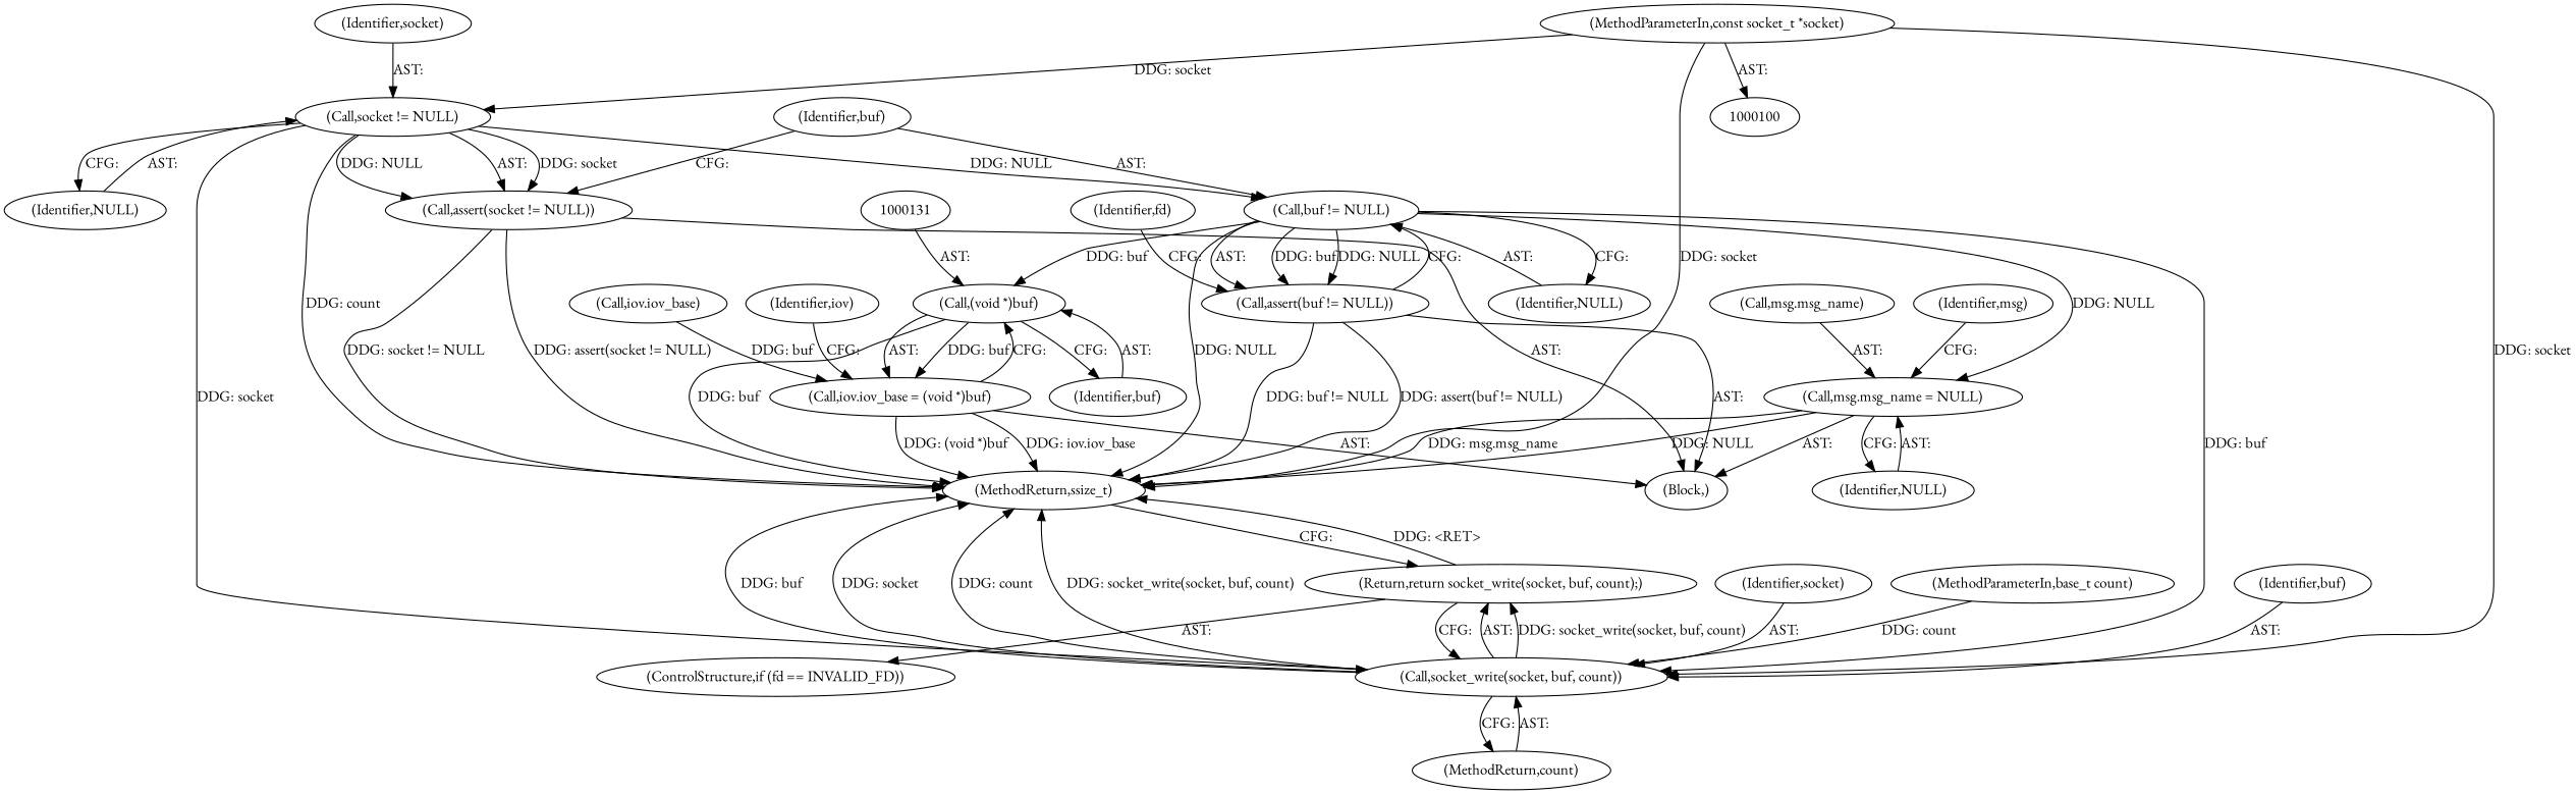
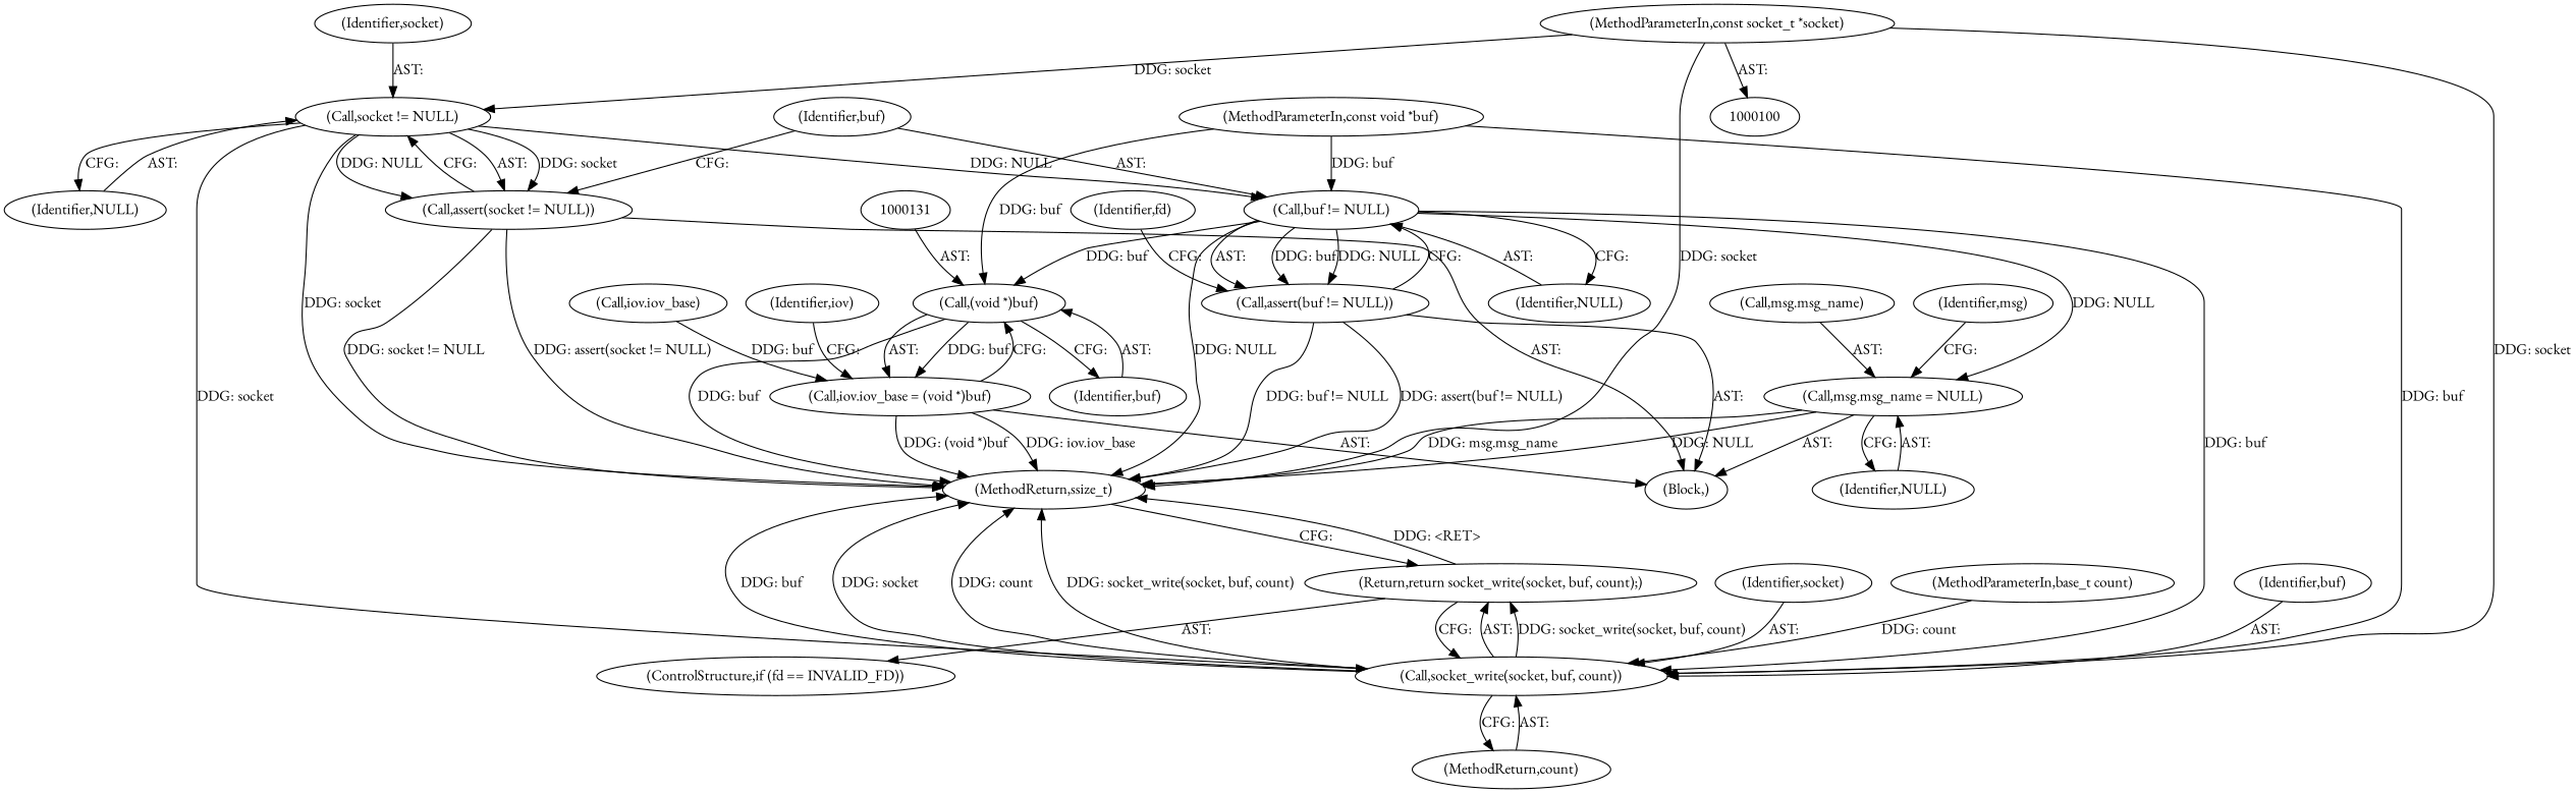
  digraph {
    fontname="EB Garamond"
    node [fontname="EB Garamond"]
    edge [fontname="EB Garamond"]
    n1 [label="(Call,socket != NULL)"]
    n2 [label="(Call,assert(socket != NULL))"]
    n3 [label="(Call,buf != NULL)"]
    n4 [label="(Call,socket_write(socket, buf, count))"]
    n5 [label="(MethodReturn,ssize_t)"]
    n6 [label="(Identifier,NULL)"]
    n7 [label="(Block,)"]
    n8 [label="(Call,assert(buf != NULL))"]
    n9 [label="(Call,(void *)buf)"]
    n10 [label="(Call,msg.msg_name = NULL)"]
    n11 [label="(Identifier,NULL)"]
    n12 [label="(Return,return socket_write(socket, buf, count);)"]
    n13 [label="(MethodReturn,count)"]
    n14 [label="(MethodParameterIn,const socket_t *socket)"]
    1000100
    n16 [label="(Call,iov.iov_base = (void *)buf)"]
    n17 [label="(Identifier,buf)"]
    n18 [label="(Identifier,NULL)"]
    n19 [label="(ControlStructure,if (fd == INVALID_FD))"]
    n20 [label="(Call,msg.msg_name)"]
    n21 [label="(Identifier,socket)"]
    n22 [label="(Identifier,msg)"]
    n23 [label="(MethodParameterIn,base_t count)"]
    n24 [label="(Identifier,socket)"]
+   n25 [label="(MethodParameterIn,const void *buf)"]
    n26 [label="(Identifier,iov)"]
    n27 [label="(Identifier,fd)"]
    n28 [label="(Call,iov.iov_base)"]
    n29 [label="(Identifier,buf)"]
    n30 [label="(Identifier,buf)"]
    1000131
    n1 -> n2 [label="AST: "]
    n1 -> n2 [label="DDG: socket"]
    n1 -> n2 [label="DDG: NULL"]
    n1 -> n3 [label="DDG: NULL"]
    n1 -> n4 [label="DDG: socket"]
-   n1 -> n5 [label="DDG: count"]
+   n1 -> n5 [label="DDG: socket"]
    n1 -> n6 [label="CFG: "]
+   n2 -> n1 [label="CFG: "]
    n2 -> n5 [label="DDG: socket != NULL"]
    n2 -> n5 [label="DDG: assert(socket != NULL)"]
    n2 -> n7 [label="AST: "]
    n3 -> n4 [label="DDG: buf"]
    n3 -> n5 [label="DDG: NULL"]
    n3 -> n8 [label="AST: "]
    n3 -> n8 [label="DDG: buf"]
    n3 -> n8 [label="DDG: NULL"]
    n3 -> n9 [label="DDG: buf"]
    n3 -> n10 [label="DDG: NULL"]
    n3 -> n11 [label="CFG: "]
    n4 -> n5 [label="DDG: buf"]
    n4 -> n5 [label="DDG: socket"]
    n4 -> n5 [label="DDG: count"]
    n4 -> n5 [label="DDG: socket_write(socket, buf, count)"]
    n4 -> n12 [label="AST: "]
    n4 -> n12 [label="DDG: socket_write(socket, buf, count)"]
    n4 -> n13 [label="CFG: "]
    n5 -> n12 [label="CFG: "]
    n6 -> n1 [label="AST: "]
    n8 -> n3 [label="CFG: "]
    n8 -> n5 [label="DDG: assert(buf != NULL)"]
    n8 -> n5 [label="DDG: buf != NULL"]
    n8 -> n7 [label="AST: "]
    n9 -> n5 [label="DDG: buf"]
    n9 -> n16 [label="AST: "]
    n9 -> n16 [label="DDG: buf"]
    n9 -> n17 [label="CFG: "]
    n10 -> n5 [label="DDG: NULL"]
    n10 -> n5 [label="DDG: msg.msg_name"]
    n10 -> n7 [label="AST: "]
    n10 -> n18 [label="CFG: "]
    n11 -> n3 [label="AST: "]
    n12 -> n4 [label="CFG: "]
    n12 -> n5 [label="DDG: <RET>"]
    n12 -> n19 [label="AST: "]
    n13 -> n4 [label="AST: "]
    n14 -> n1 [label="DDG: socket"]
    n14 -> n4 [label="DDG: socket"]
    n14 -> n5 [label="DDG: socket"]
    n14 -> 1000100 [label="AST: "]
    n16 -> n5 [label="DDG: iov.iov_base"]
    n16 -> n5 [label="DDG: (void *)buf"]
    n16 -> n7 [label="AST: "]
    n16 -> n9 [label="CFG: "]
    n17 -> n9 [label="AST: "]
    n18 -> n10 [label="AST: "]
    n20 -> n10 [label="AST: "]
    n21 -> n4 [label="AST: "]
    n22 -> n10 [label="CFG: "]
    n23 -> n4 [label="DDG: count"]
    n24 -> n1 [label="AST: "]
+   n25 -> n3 [label="DDG: buf"]
+   n25 -> n4 [label="DDG: buf"]
+   n25 -> n9 [label="DDG: buf"]
    n26 -> n16 [label="CFG: "]
    n27 -> n8 [label="CFG: "]
    n28 -> n16 [label="DDG: buf"]
    n29 -> n2 [label="CFG: "]
    n29 -> n3 [label="AST: "]
    n30 -> n4 [label="AST: "]
    1000131 -> n9 [label="AST: "]
  }
